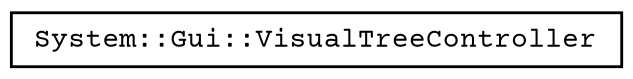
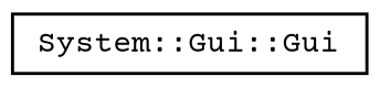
  digraph {
    rankdir=LR
    fontname="Courier Prime"
-   n1 [color=black fillcolor=white fontname="Courier Prime" fontsize=10 height=0.2 label="System::Gui::VisualTreeController" shape=record style=filled width=0.4]
+   n1 [color=black fillcolor=white fontname="Courier Prime" fontsize=10 height=0.2 label="System::Gui::Gui" shape=record style=filled width=0.4]
  }
